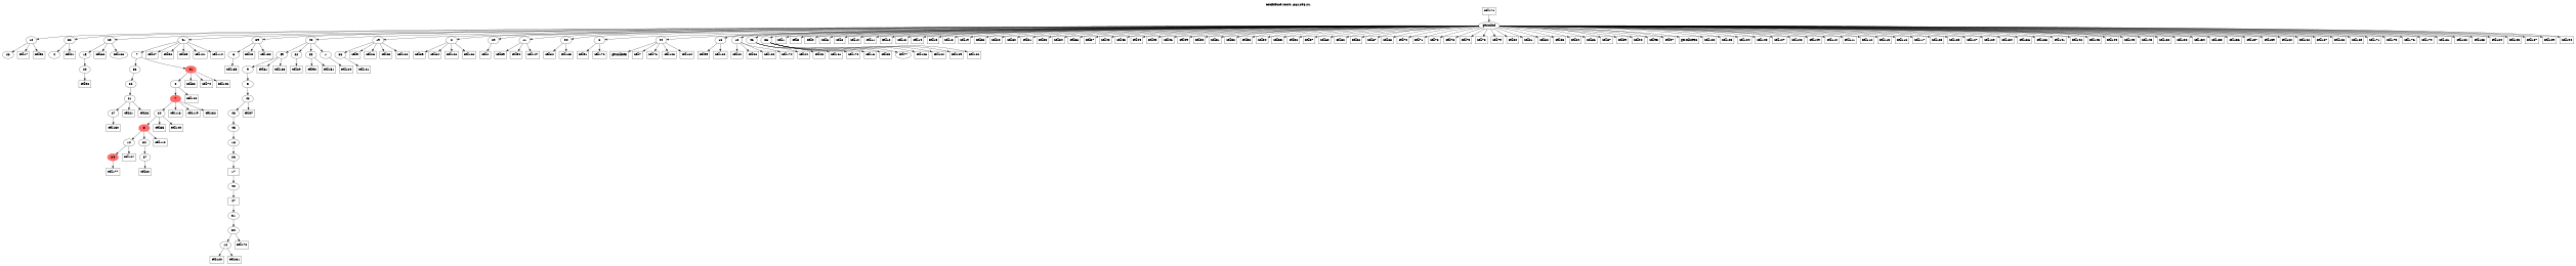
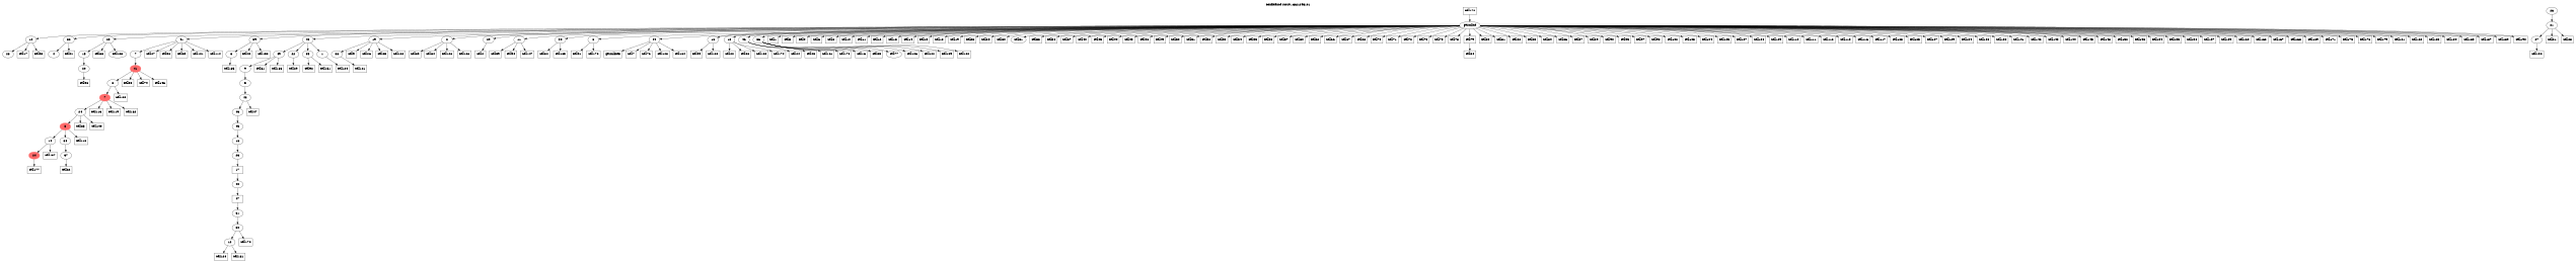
  digraph {
    label="Confidence score: -362.295101"
    labelloc=t
    node [shape=box]
    n1 [label=10 shape=""]
    n2 [label=28 shape=""]
    cell17
    cell93
    n5 [label=32 shape=""]
    n6 [label=4 shape=""]
    cell41
    n8 [label=15 shape=""]
    n9 [label=20 shape=""]
    cell96
    n11 [label=25 shape=""]
    cell63
    cell133 [shape=ellipse]
    n14 [label=21 shape=""]
    n15 [label=27 shape=""]
    cell21
    cell28
    cell150
    n19 [label=26 shape=""]
-   n20 [label=33 shape=""]
    n21 [label=14 shape=""]
    n22 [color=indianred1 label=24 style=filled shape=""]
    cell137
    cell177
    n25 [label=34 shape=""]
    n26 [label=37 shape=""]
    cell22
    n28 [color=indianred1 label=8 style=filled shape=""]
    cell118
    n30 [label=24 shape=""]
    cell85
    cell140
    n33 [color=indianred1 label=7 style=filled shape=""]
    cell113
    cell119
    cell132
    n37 [label=8 shape=""]
    cell130
    n39 [color=indianred1 label=41 style=filled shape=""]
    cell38
    cell74
    cell146
    n43 [label=7 shape=""]
    n44 [label=41 shape=""]
    cell27
    cell58
    cell69
    cell101
    cell114
    n50 [label=39 shape=""]
    n51 [label=3 shape=""]
    cell42
    cell158
    cell135
    n55 [label=30 shape=""]
    n56 [label=12 shape=""]
    cell170
    cell120
    cell131
    n60 [label=31 shape=""]
    n61 [label=47]
    n62 [label=40 shape=""]
    n63 [label=17]
    n64 [label=23 shape=""]
    n65 [label=18 shape=""]
    n66 [label=45 shape=""]
    n67 [label=43 shape=""]
    n68 [label=42 shape=""]
    cell47
    n70 [label=5 shape=""]
    n71 [label=9 shape=""]
    n72 [label=49 shape=""]
    cell61
    cell186
    n75 [label=48 shape=""]
    n76 [label=22 shape=""]
    n77 [label=35 shape=""]
    n78 [label=1 shape=""]
    cell29
    cell92
    cell151
    cell124
    n83 [label=19 shape=""]
    n84 [label=38 shape=""]
    cell9
    cell26
    cell65
    cell163
    cell121
    n90 [label=germline shape=""]
    n91 [label=2 shape=""]
    n92 [label=29 shape=""]
    n93 [label=11 shape=""]
    n94 [label=50 shape=""]
    n95 [label=6 shape=""]
    n96 [label=44 shape=""]
    n97 [label=16 shape=""]
    n98 [label=13 shape=""]
    n99 [label=46 shape=""]
    n100 [label=36 shape=""]
    cell1
    cell3
    cell4
    cell6
    cell8
    cell10
    cell11
    cell12
    cell13
    cell14
    cell15
    cell18
    cell19
    cell23
    cell25
    cell30
-   cell31
+   cell31 [shape=ellipse]
    cell33
    cell34
    cell36
    cell37
    cell40
    cell43
    cell44
    cell45
    cell46
    cell49
    cell50
    cell51
    cell52
    cell53
    cell54
    cell55
    cell56
    cell57
    cell60
    cell62
    cell66
    cell67
    cell68
    cell70
    cell71
    cell72
    cell73
    cell75
    cell78
    cell79
    cell80
    cell81
    cell82
    cell83
    cell84
    cell86
    cell87
    cell89
    cell90
    cell95
    cell97
-   cell98 [label=germline98]
+   cell98
    cell102
    cell103
    cell104
    cell105
    cell107
    cell108
    cell109
    cell110
    cell111
    cell112
    cell115
    cell116
    cell117
    cell123
    cell125
    cell127
    cell129
    cell134
    cell136
    cell138
    cell141
    cell142
    cell143
    cell144
    cell145
    cell148
    cell152
    cell153
    cell154
    cell155
    cell156
    cell157
    cell159
    cell160
    cell162
    cell167
    cell168
    cell169
    cell171
    cell175
    cell176
    cell179
    cell181
    cell182
    cell183
    cell184
    cell185
    cell187
    cell189
    cell190
    cell39
    cell64
    cell126
    cell166
    cell2
    cell59
    cell94
    cell147
    cell32
    cell165
    cell91
    cell173
    n222 [label=germline5]
    cell7
    cell76
    cell128
    cell164
    cell99
    cell188
    cell20
    cell88
    cell100
    cell174
    cell24
    cell48
    cell161
    cell178
    cell16
    cell35
    cell77 [shape=ellipse]
    cell106
    cell122
    cell139
    cell180
    cell172
    n1 -> n2
    n1 -> cell17
    n1 -> cell93
    n5 -> n6
    n5 -> cell41
    n8 -> n9
    n9 -> cell96
    n11 -> n8
    n11 -> cell63
    n11 -> cell133
    n14 -> n15
    n14 -> cell21
    n14 -> cell28
    n15 -> cell150
    n19 -> n14
-   n20 -> n19
    n21 -> n22
    n21 -> cell137
    n22 -> cell177
    n25 -> n26
    n26 -> cell22
    n28 -> n21
    n28 -> n25
    n28 -> cell118
    n30 -> n28
    n30 -> cell85
    n30 -> cell140
    n33 -> n30
    n33 -> cell113
    n33 -> cell119
    n33 -> cell132
    n37 -> n33
    n37 -> cell130
    n39 -> n37
    n39 -> cell38
    n39 -> cell74
    n39 -> cell146
-   n43 -> n20
    n43 -> n39
    n44 -> n43
    n44 -> cell27
    n44 -> cell58
    n44 -> cell69
    n44 -> cell101
    n44 -> cell114
    n50 -> n51
    n50 -> cell42
    n50 -> cell158
    n51 -> cell135
    n55 -> n56
    n55 -> cell170
    n56 -> cell120
    n56 -> cell131
    n60 -> n55
    n61 -> n60
    n62 -> n61
    n63 -> n62
    n64 -> n63
    n65 -> n64
    n66 -> n65
    n67 -> n66
    n68 -> n67
    n68 -> cell47
    n70 -> n68
    n71 -> n70
    n72 -> n71
    n72 -> cell61
    n72 -> cell186
    n75 -> n72
    n75 -> n76
    n75 -> n77
    n75 -> n78
    n76 -> cell29
    n77 -> cell92
    n77 -> cell151
    n78 -> cell124
    n83 -> n84
    n83 -> cell9
    n83 -> cell26
    n83 -> cell65
    n83 -> cell163
    n84 -> cell121
    n90 -> n1
    n90 -> n5
    n90 -> n11
    n90 -> n44
    n90 -> n50
    n90 -> n75
    n90 -> n83
    n90 -> n91
    n90 -> n92
    n90 -> n93
    n90 -> n94
    n90 -> n95
    n90 -> n96
    n90 -> n97
    n90 -> n98
    n90 -> n99
    n90 -> n100
    n90 -> cell1
    n90 -> cell3
    n90 -> cell4
    n90 -> cell6
    n90 -> cell8
    n90 -> cell10
    n90 -> cell11
    n90 -> cell12
    n90 -> cell13
    n90 -> cell14
    n90 -> cell15
    n90 -> cell18
    n90 -> cell19
    n90 -> cell23
    n90 -> cell25
    n90 -> cell30
    n90 -> cell31
    n90 -> cell33
-   n90 -> cell34
+   cell79 -> cell34
    n90 -> cell36
    n90 -> cell37
    n90 -> cell40
    n90 -> cell43
    n90 -> cell44
    n90 -> cell45
    n90 -> cell46
    n90 -> cell49
    n90 -> cell50
    n90 -> cell51
    n90 -> cell52
    n90 -> cell53
    n90 -> cell54
    n90 -> cell55
    n90 -> cell56
    n90 -> cell57
    n90 -> cell60
    n90 -> cell62
    n90 -> cell66
    n90 -> cell67
    n90 -> cell68
    n90 -> cell70
    n90 -> cell71
    n90 -> cell72
    n90 -> cell73
    n90 -> cell75
    n90 -> cell78
    n90 -> cell79
    n90 -> cell80
    n90 -> cell81
    n90 -> cell82
    n90 -> cell83
    n90 -> cell84
    n90 -> cell86
    n90 -> cell87
    n90 -> cell89
    n90 -> cell90
    n90 -> cell95
    n90 -> cell97
    n90 -> cell98
    n90 -> cell102
    n90 -> cell103
    n90 -> cell104
    n90 -> cell105
    n90 -> cell107
    n90 -> cell108
    n90 -> cell109
    n90 -> cell110
    n90 -> cell111
    n90 -> cell112
    n90 -> cell115
    n90 -> cell116
    n90 -> cell117
    n90 -> cell123
    n90 -> cell125
    n90 -> cell127
    n90 -> cell129
    n90 -> cell134
    n90 -> cell136
    n90 -> cell138
    n90 -> cell141
    n90 -> cell142
    n90 -> cell143
    n90 -> cell144
    n90 -> cell145
    n90 -> cell148
    n90 -> cell152
    n90 -> cell153
    n90 -> cell154
    n90 -> cell155
    n90 -> cell156
    n90 -> cell157
    n90 -> cell159
    n90 -> cell160
    n90 -> cell162
    n90 -> cell167
    n90 -> cell168
    n90 -> cell169
    n90 -> cell171
    n90 -> cell175
    n90 -> cell176
    n90 -> cell179
    n90 -> cell181
    n90 -> cell182
    n90 -> cell183
    n90 -> cell184
    n90 -> cell185
    n90 -> cell187
    n90 -> cell189
    n90 -> cell190
    n91 -> cell39
    n91 -> cell64
    n91 -> cell126
    n91 -> cell166
    n92 -> cell2
    n93 -> cell59
    n93 -> cell94
    n93 -> cell147
    n94 -> cell32
    n94 -> cell165
    n95 -> cell91
    n95 -> cell173
    n96 -> n222
    n96 -> cell7
    n96 -> cell76
    n96 -> cell128
    n96 -> cell164
    n97 -> cell99
    n97 -> cell188
    n98 -> cell20
    n98 -> cell88
    n98 -> cell100
    n98 -> cell174
    n99 -> cell24
    n99 -> cell48
    n99 -> cell161
    n99 -> cell178
    n100 -> cell16
    n100 -> cell35
    n100 -> cell77
    n100 -> cell106
    n100 -> cell122
    n100 -> cell139
    n100 -> cell180
    cell172 -> n90
  }
